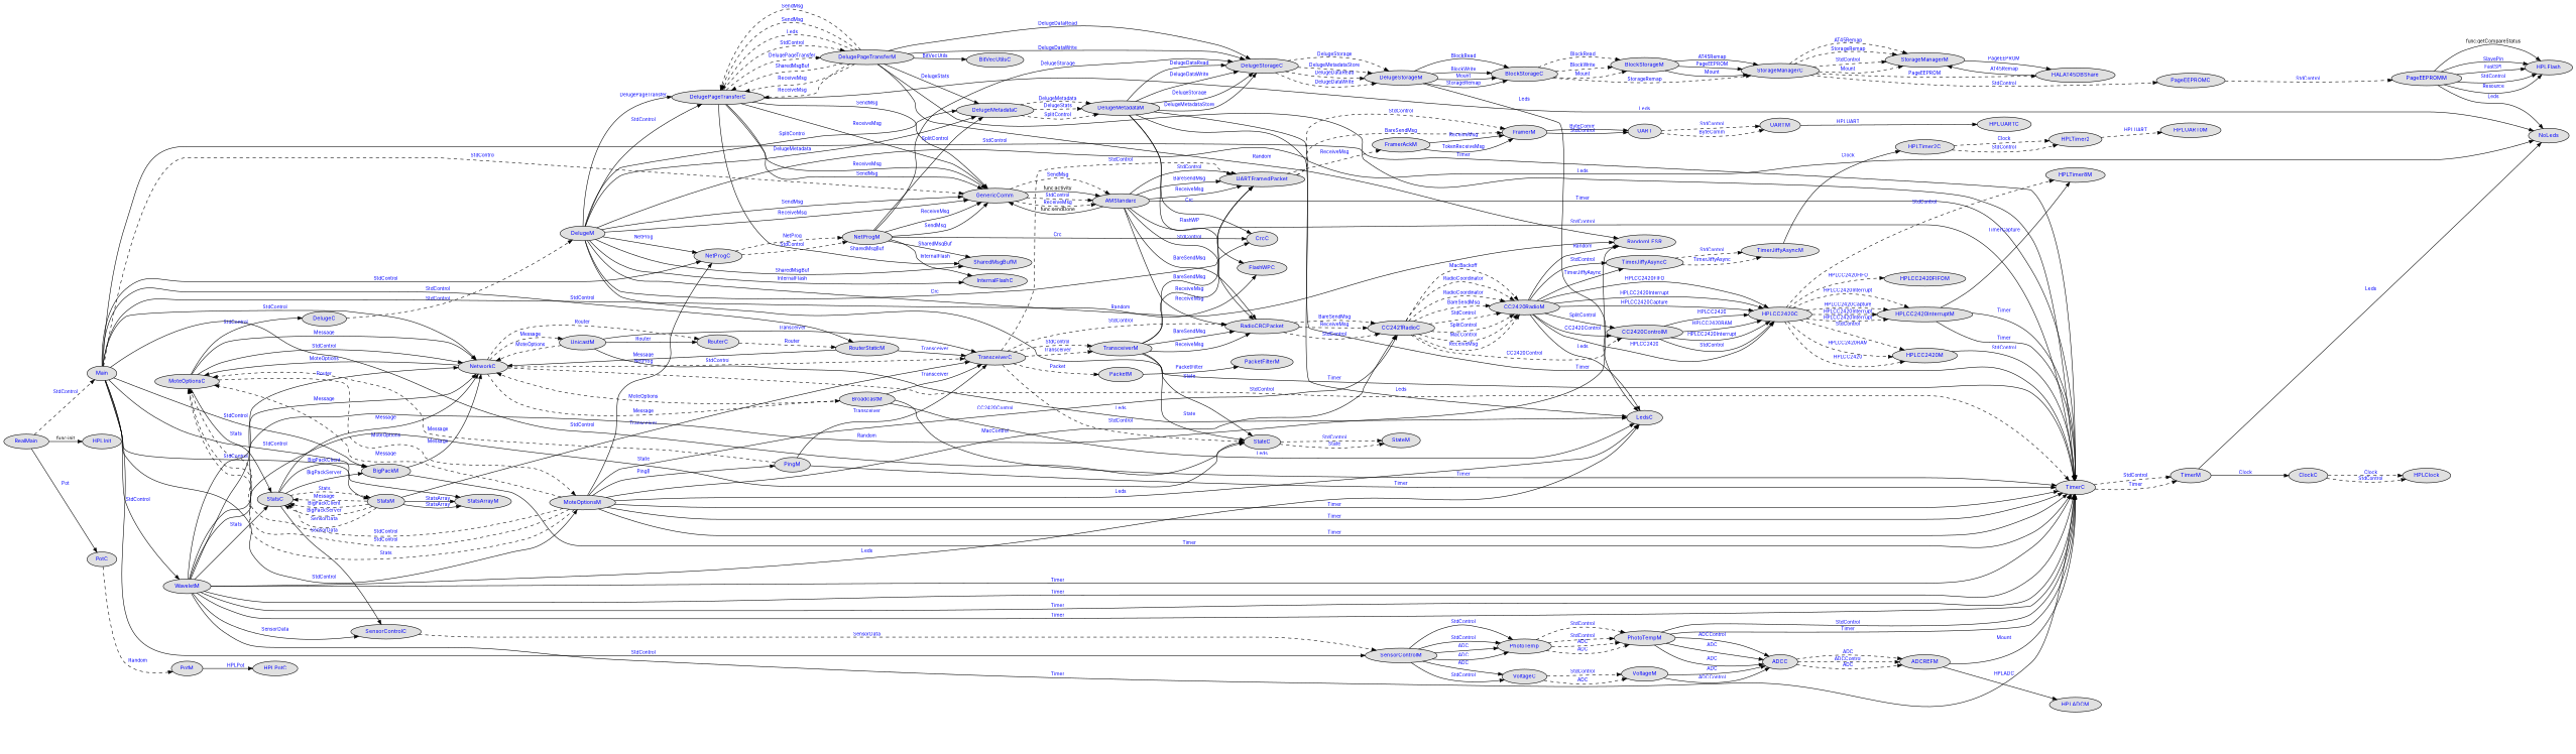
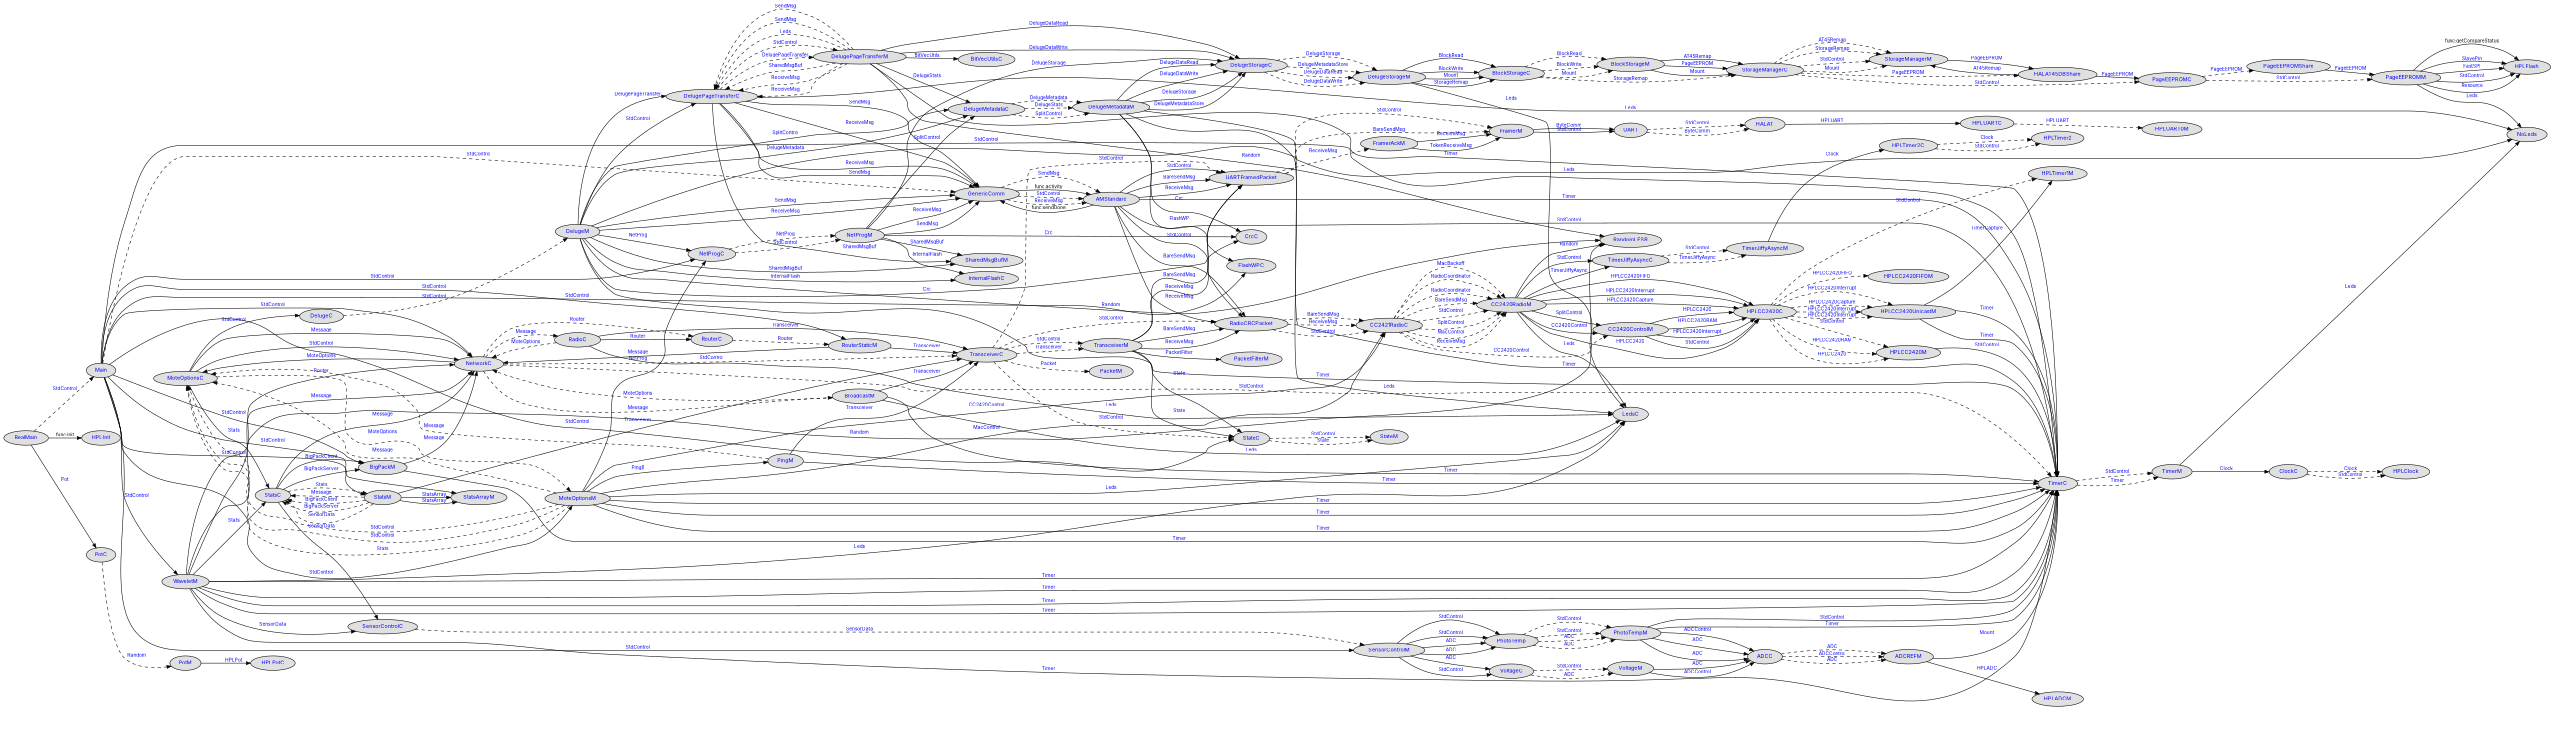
  digraph {
    fontname=Inter
    nodesep=0.1
    rankdir=LR
    ranksep=0.0005
    node [fillcolor="#e0e0e0" fontcolor=blue fontname=Inter fontsize=10 shape=ellipse style=filled]
    edge [arrowsize=.8 fontcolor=blue fontname=Inter fontsize=9]
    MoteOptionsC [height=.1 width=.1]
    DelugeC [height=.1 width=.1]
    MoteOptionsM [height=.1 width=.1]
    NetworkC [height=.1 width=.1]
    StatsC [height=.1 width=.1]
    DelugeM [height=.1 width=.1]
    TimerC [height=.1 width=.1]
    NetProgC [height=.1 width=.1]
    PingM [height=.1 width=.1]
    LedsC [height=.1 width=.1]
    n11 [height=.1 label=CC2421RadioC width=.1]
    TransceiverC [height=.1 width=.1]
    BroadcastM [height=.1 width=.1]
-   UnicastM [height=.1 width=.1]
+   UnicastM [height=.1 width=.1 label=RadioC]
    RouterC [height=.1 width=.1]
    StatsM [height=.1 width=.1]
    BigPackM [height=.1 width=.1]
    SensorControlC [height=.1 width=.1]
    GenericComm [height=.1 width=.1]
    RandomLFSR [height=.1 width=.1]
    InternalFlashC [height=.1 width=.1]
    DelugeMetadataC [height=.1 width=.1]
    DelugePageTransferC [height=.1 width=.1]
    CrcC [height=.1 width=.1]
    NoLeds [height=.1 width=.1]
    SharedMsgBufM [height=.1 width=.1]
    TimerM [height=.1 width=.1]
    AMStandard [height=.1 width=.1]
    NetProgM [height=.1 width=.1]
    DelugeMetadataM [height=.1 width=.1]
    DelugePageTransferM [height=.1 width=.1]
    Main [height=.1 width=.1]
    StatsArrayM [height=.1 width=.1]
    SensorControlM [height=.1 width=.1]
    RouterStaticM [height=.1 width=.1]
    FlashWPC [height=.1 width=.1]
    StateC [height=.1 width=.1]
    WaveletM [height=.1 width=.1]
    PhotoTemp [height=.1 width=.1]
    VoltageC [height=.1 width=.1]
    StorageManagerC [height=.1 width=.1]
    StorageManagerM [height=.1 width=.1]
    PageEEPROMC [height=.1 width=.1]
    HALAT45DBShare [height=.1 width=.1]
    StateM [height=.1 width=.1]
    ClockC [height=.1 width=.1]
    CC2420RadioM [height=.1 width=.1]
    CC2420ControlM [height=.1 width=.1]
    UARTFramedPacket [height=.1 width=.1]
    TransceiverM [height=.1 width=.1]
    RadioCRCPacket [height=.1 width=.1]
    PacketM [height=.1 width=.1]
    PhotoTempM [height=.1 width=.1]
    VoltageM [height=.1 width=.1]
    PageEEPROMM [height=.1 width=.1]
+   PageEEPROMShare [height=.1 width=.1]
    DelugeStorageC [height=.1 width=.1]
    HPLClock [height=.1 width=.1]
    FramerM [height=.1 width=.1]
    FramerAckM [height=.1 width=.1]
    PacketFilterM [height=.1 width=.1]
    RealMain [height=.1 width=.1]
    HPLInit [height=.1 width=.1]
    PotC [height=.1 width=.1]
    PotM [height=.1 width=.1]
    HPLPotC [height=.1 width=.1]
    DelugeStorageM [height=.1 width=.1]
    BitVecUtilsC [height=.1 width=.1]
    BlockStorageC [height=.1 width=.1]
    BlockStorageM [height=.1 width=.1]
    HPLFlash [height=.1 width=.1]
    UART [height=.1 width=.1]
-   UARTM [height=.1 width=.1]
+   UARTM [height=.1 width=.1 label=HALAT]
    TimerJiffyAsyncC [height=.1 width=.1]
    HPLCC2420C [height=.1 width=.1]
    TimerJiffyAsyncM [height=.1 width=.1]
    HPLCC2420M [height=.1 width=.1]
    HPLCC2420FIFOM [height=.1 width=.1]
-   HPLCC2420InterruptM [height=.1 width=.1]
-   HPLTimer1M [height=.1 width=.1 label=HPLTimer8M]
+   HPLCC2420InterruptM [height=.1 width=.1 label=HPLCC2420UnicastM]
+   HPLTimer1M [height=.1 width=.1]
    HPLTimer2C [height=.1 width=.1]
    HPLTimer2 [height=.1 width=.1]
    HPLUARTC [height=.1 width=.1]
    HPLUART0M [height=.1 width=.1]
    ADCC [height=.1 width=.1]
    ADCREFM [height=.1 width=.1]
    HPLADCM [height=.1 width=.1]
    MoteOptionsC -> DelugeC [label=StdControl]
    MoteOptionsC -> MoteOptionsM [label=MoteOptions style=dashed]
    MoteOptionsC -> NetworkC [label=Message]
    MoteOptionsC -> NetworkC [label=StdControl]
    MoteOptionsC -> StatsC [label=Stats]
    DelugeC -> DelugeM [label=StdControl style=dashed]
    MoteOptionsM -> MoteOptionsC [label=Message style=dashed]
    MoteOptionsM -> MoteOptionsC [label=StdControl style=dashed]
    MoteOptionsM -> MoteOptionsC [label=StdControl style=dashed]
    MoteOptionsM -> MoteOptionsC [label=Stats style=dashed]
    MoteOptionsM -> TimerC [label=Timer]
    MoteOptionsM -> TimerC [label=Timer]
    MoteOptionsM -> TimerC [label=Timer]
    MoteOptionsM -> NetProgC [label=NetProg]
    MoteOptionsM -> PingM [label=PingB]
    MoteOptionsM -> LedsC [label=Leds]
    MoteOptionsM -> n11 [label=MacControl]
    MoteOptionsM -> n11 [label=CC2420Control]
    NetworkC -> MoteOptionsC [label=MoteOptions]
    NetworkC -> TimerC [label=StdControl style=dashed]
    NetworkC -> TransceiverC [label=StdControl style=dashed]
    NetworkC -> BroadcastM [label=Message style=dashed]
    NetworkC -> UnicastM [label=Message style=dashed]
    NetworkC -> RouterC [label=Router style=dashed]
    StatsC -> NetworkC [label=Message]
    StatsC -> StatsM [label=Stats style=dashed]
    StatsC -> BigPackM [label=BigPackClient]
    StatsC -> BigPackM [label=BigPackServer]
    StatsC -> SensorControlC [label=SensorData]
    DelugeM -> TimerC [label=Timer]
    DelugeM -> NetProgC [label=NetProg]
    DelugeM -> GenericComm [label=ReceiveMsg]
    DelugeM -> GenericComm [label=SendMsg]
    DelugeM -> RandomLFSR [label=Random]
    DelugeM -> InternalFlashC [label=InternalFlash]
    DelugeM -> DelugeMetadataC [label=SplitControl]
    DelugeM -> DelugeMetadataC [label=DelugeMetadata]
    DelugeM -> DelugePageTransferC [label=StdControl]
    DelugeM -> DelugePageTransferC [label=DelugePageTransfer]
    DelugeM -> CrcC [label=Crc]
    DelugeM -> NoLeds [label=Leds]
    DelugeM -> SharedMsgBufM [label=SharedMsgBuf]
    TimerC -> TimerM [label=StdControl style=dashed]
    TimerC -> TimerM [label=Timer style=dashed]
    NetProgC -> NetProgM [label=StdControl style=dashed]
    NetProgC -> NetProgM [label=NetProg style=dashed]
    PingM -> MoteOptionsC [label=Message style=dashed]
    PingM -> TimerC [label=Timer]
    PingM -> TransceiverC [label=Transceiver]
    n11 -> CC2420RadioM [label=BareSendMsg style=dashed]
    n11 -> CC2420RadioM [label=StdControl style=dashed]
    n11 -> CC2420RadioM [label=SplitControl style=dashed]
    n11 -> CC2420RadioM [label=MacControl style=dashed]
    n11 -> CC2420RadioM [label=ReceiveMsg style=dashed]
    n11 -> CC2420RadioM [label=MacBackoff style=dashed]
    n11 -> CC2420RadioM [label=RadioCoordinator style=dashed]
    n11 -> CC2420RadioM [label=RadioCoordinator style=dashed]
    n11 -> CC2420ControlM [label=CC2420Control style=dashed]
    TransceiverC -> StateC [label=StdControl style=dashed]
    TransceiverC -> UARTFramedPacket [label=StdControl style=dashed]
    TransceiverC -> TransceiverM [label=StdControl style=dashed]
    TransceiverC -> TransceiverM [label=Transceiver style=dashed]
    TransceiverC -> RadioCRCPacket [label=StdControl style=dashed]
    TransceiverC -> PacketM [label=Packet style=dashed]
    BroadcastM -> NetworkC [label=MoteOptions style=dashed]
    BroadcastM -> TimerC [label=Timer]
    BroadcastM -> LedsC [label=Leds]
    BroadcastM -> TransceiverC [label=Transceiver]
    UnicastM -> NetworkC [label=MoteOptions style=dashed]
    UnicastM -> LedsC [label=Leds]
    UnicastM -> TransceiverC [label=Transceiver]
    UnicastM -> RouterC [label=Router]
    RouterC -> RouterStaticM [label=Router style=dashed]
    StatsM -> StatsC [label=Message style=dashed]
    StatsM -> StatsC [label=BigPackClient style=dashed]
    StatsM -> StatsC [label=BigPackServer style=dashed]
    StatsM -> StatsC [label=SensorData style=dashed]
    StatsM -> TransceiverC [label=Transceiver]
    StatsM -> StatsArrayM [label=StatsArray]
    StatsM -> StatsArrayM [label=StatsArray]
    BigPackM -> NetworkC [label=Message]
    BigPackM -> TimerC [label=Timer]
    SensorControlC -> SensorControlM [label=SensorData style=dashed]
    GenericComm -> AMStandard [label=SendMsg style=dashed]
    GenericComm -> AMStandard [fontcolor=black label="func:activity"]
    GenericComm -> AMStandard [label=StdControl style=dashed]
    GenericComm -> AMStandard [label=ReceiveMsg style=dashed]
    DelugeMetadataC -> DelugeMetadataM [label=SplitControl style=dashed]
    DelugeMetadataC -> DelugeMetadataM [label=DelugeMetadata style=dashed]
    DelugeMetadataC -> DelugeMetadataM [label=DelugeStats style=dashed]
    DelugePageTransferC -> GenericComm [label=ReceiveMsg]
    DelugePageTransferC -> GenericComm [label=ReceiveMsg]
    DelugePageTransferC -> GenericComm [label=SendMsg]
    DelugePageTransferC -> GenericComm [label=SendMsg]
    DelugePageTransferC -> NoLeds [label=Leds]
    DelugePageTransferC -> SharedMsgBufM [label=SharedMsgBuf]
    DelugePageTransferC -> DelugePageTransferM [label=StdControl style=dashed]
    DelugePageTransferC -> DelugePageTransferM [label=DelugePageTransfer style=dashed]
    TimerM -> NoLeds [label=Leds]
    TimerM -> ClockC [label=Clock]
    AMStandard -> TimerC [label=StdControl]
    AMStandard -> TimerC [label=Timer]
    AMStandard -> GenericComm [fontcolor=black label="func:sendDone"]
    AMStandard -> UARTFramedPacket [label=StdControl]
    AMStandard -> UARTFramedPacket [label=BareSendMsg]
    AMStandard -> UARTFramedPacket [label=ReceiveMsg]
    AMStandard -> RadioCRCPacket [label=StdControl]
    AMStandard -> RadioCRCPacket [label=BareSendMsg]
    AMStandard -> RadioCRCPacket [label=ReceiveMsg]
    NetProgM -> GenericComm [label=ReceiveMsg]
    NetProgM -> GenericComm [label=SendMsg]
    NetProgM -> InternalFlashC [label=InternalFlash]
    NetProgM -> DelugeMetadataC [label=SplitControl]
    NetProgM -> CrcC [label=Crc]
    NetProgM -> SharedMsgBufM [label=SharedMsgBuf]
    NetProgM -> DelugeStorageC [label=DelugeStorage]
    DelugeMetadataM -> TimerC [label=Timer]
    DelugeMetadataM -> LedsC [label=Leds]
    DelugeMetadataM -> CrcC [label=Crc]
    DelugeMetadataM -> FlashWPC [label=FlashWP]
    DelugeMetadataM -> DelugeStorageC [label=DelugeDataRead]
    DelugeMetadataM -> DelugeStorageC [label=DelugeDataWrite]
    DelugeMetadataM -> DelugeStorageC [label=DelugeStorage]
    DelugeMetadataM -> DelugeStorageC [label=DelugeMetadataStore]
    DelugePageTransferM -> TimerC [label=Timer]
    DelugePageTransferM -> RandomLFSR [label=Random]
    DelugePageTransferM -> DelugeMetadataC [label=DelugeStats]
    DelugePageTransferM -> DelugePageTransferC [label=SharedMsgBuf style=dashed]
    DelugePageTransferM -> DelugePageTransferC [label=ReceiveMsg style=dashed]
    DelugePageTransferM -> DelugePageTransferC [label=ReceiveMsg style=dashed]
    DelugePageTransferM -> DelugePageTransferC [label=SendMsg style=dashed]
    DelugePageTransferM -> DelugePageTransferC [label=SendMsg style=dashed]
    DelugePageTransferM -> DelugePageTransferC [label=Leds style=dashed]
    DelugePageTransferM -> DelugeStorageC [label=DelugeDataRead]
    DelugePageTransferM -> DelugeStorageC [label=DelugeDataWrite]
    DelugePageTransferM -> BitVecUtilsC [label=BitVecUtils]
    Main -> MoteOptionsM [label=StdControl]
    Main -> NetworkC [label=StdControl]
    Main -> TimerC [label=StdControl]
    Main -> NetProgC [label=StdControl]
    Main -> StatsM [label=StdControl]
    Main -> BigPackM [label=StdControl]
    Main -> GenericComm [label=StdControl style=dashed]
    Main -> StatsArrayM [label=StdControl]
    Main -> SensorControlM [label=StdControl]
    Main -> RouterStaticM [label=StdControl]
    Main -> FlashWPC [label=StdControl]
    Main -> StateC [label=StdControl]
    Main -> WaveletM [label=StdControl]
    SensorControlM -> PhotoTemp [label=ADC]
    SensorControlM -> PhotoTemp [label=ADC]
    SensorControlM -> PhotoTemp [label=StdControl]
    SensorControlM -> PhotoTemp [label=StdControl]
    SensorControlM -> VoltageC [label=ADC]
    SensorControlM -> VoltageC [label=StdControl]
    RouterStaticM -> NetworkC [label=Message]
    RouterStaticM -> TransceiverC [label=Transceiver]
    StateC -> StateM [label=StdControl style=dashed]
    StateC -> StateM [label=State style=dashed]
    WaveletM -> NetworkC [label=Message]
    WaveletM -> NetworkC [label=Router]
    WaveletM -> StatsC [label=Stats]
    WaveletM -> TimerC [label=Timer]
    WaveletM -> TimerC [label=Timer]
    WaveletM -> TimerC [label=Timer]
    WaveletM -> TimerC [label=Timer]
    WaveletM -> TimerC [label=Timer]
    WaveletM -> LedsC [label=Leds]
    WaveletM -> SensorControlC [label=SensorData]
    WaveletM -> RandomLFSR [label=Random]
-   WaveletM -> StateC [label=State]
    PhotoTemp -> PhotoTempM [label=ADC style=dashed]
    PhotoTemp -> PhotoTempM [label=ADC style=dashed]
    PhotoTemp -> PhotoTempM [label=StdControl style=dashed]
    PhotoTemp -> PhotoTempM [label=StdControl style=dashed]
    VoltageC -> VoltageM [label=ADC style=dashed]
    VoltageC -> VoltageM [label=StdControl style=dashed]
    StorageManagerC -> StorageManagerM [label=StorageRemap style=dashed]
    StorageManagerC -> StorageManagerM [label=StdControl style=dashed]
    StorageManagerC -> StorageManagerM [label=Mount style=dashed]
    StorageManagerC -> StorageManagerM [label=AT45Remap style=dashed]
    StorageManagerC -> PageEEPROMC [label=StdControl style=dashed]
    StorageManagerC -> HALAT45DBShare [label=PageEEPROM style=dashed]
    StorageManagerM -> HALAT45DBShare [label=PageEEPROM]
    PageEEPROMC -> PageEEPROMM [label=StdControl style=dashed]
+   PageEEPROMC -> PageEEPROMShare [label=PageEEPROM style=dashed]
    HALAT45DBShare -> StorageManagerM [label=AT45Remap]
+   HALAT45DBShare -> PageEEPROMC [label=PageEEPROM]
    ClockC -> HPLClock [label=Clock style=dashed]
    ClockC -> HPLClock [label=StdControl style=dashed]
    CC2420RadioM -> LedsC [label=Leds]
    CC2420RadioM -> RandomLFSR [label=Random]
    CC2420RadioM -> CC2420ControlM [label=SplitControl]
    CC2420RadioM -> CC2420ControlM [label=CC2420Control]
    CC2420RadioM -> TimerJiffyAsyncC [label=StdControl]
    CC2420RadioM -> TimerJiffyAsyncC [label=TimerJiffyAsync]
    CC2420RadioM -> HPLCC2420C [label=HPLCC2420]
    CC2420RadioM -> HPLCC2420C [label=HPLCC2420FIFO]
    CC2420RadioM -> HPLCC2420C [label=HPLCC2420Interrupt]
    CC2420RadioM -> HPLCC2420C [label=HPLCC2420Capture]
    CC2420ControlM -> HPLCC2420C [label=StdControl]
    CC2420ControlM -> HPLCC2420C [label=HPLCC2420]
    CC2420ControlM -> HPLCC2420C [label=HPLCC2420RAM]
    CC2420ControlM -> HPLCC2420C [label=HPLCC2420Interrupt]
    UARTFramedPacket -> FramerM [label=StdControl style=dashed]
    UARTFramedPacket -> FramerM [label=BareSendMsg style=dashed]
    UARTFramedPacket -> FramerAckM [label=ReceiveMsg style=dashed]
    TransceiverM -> StateC [label=State]
    TransceiverM -> StateC [label=State]
    TransceiverM -> UARTFramedPacket [label=BareSendMsg]
    TransceiverM -> UARTFramedPacket [label=ReceiveMsg]
    TransceiverM -> RadioCRCPacket [label=BareSendMsg]
    TransceiverM -> RadioCRCPacket [label=ReceiveMsg]
-   PacketM -> PacketFilterM [label=PacketFilter]
+   TransceiverM -> PacketFilterM [label=PacketFilter]
    RadioCRCPacket -> n11 [label=StdControl style=dashed]
    RadioCRCPacket -> n11 [label=BareSendMsg style=dashed]
    RadioCRCPacket -> n11 [label=ReceiveMsg style=dashed]
    PhotoTempM -> TimerC [label=StdControl]
    PhotoTempM -> TimerC [label=Timer]
    PhotoTempM -> ADCC [label=ADC]
    PhotoTempM -> ADCC [label=ADC]
    PhotoTempM -> ADCC [label=ADCControl]
    VoltageM -> ADCC [label=ADC]
    VoltageM -> ADCC [label=ADCControl]
    PageEEPROMM -> NoLeds [label=Leds]
    PageEEPROMM -> HPLFlash [label=FastSPI]
    PageEEPROMM -> HPLFlash [label=StdControl]
    PageEEPROMM -> HPLFlash [label=Resource]
    PageEEPROMM -> HPLFlash [fontcolor=black label="func:getCompareStatus"]
    PageEEPROMM -> HPLFlash [label=SlavePin]
+   PageEEPROMShare -> PageEEPROMM [label=PageEEPROM]
    DelugeStorageC -> DelugeStorageM [label=DelugeDataRead style=dashed]
    DelugeStorageC -> DelugeStorageM [label=DelugeDataWrite style=dashed]
    DelugeStorageC -> DelugeStorageM [label=DelugeStorage style=dashed]
    DelugeStorageC -> DelugeStorageM [label=DelugeMetadataStore style=dashed]
    FramerM -> UART [label=StdControl]
    FramerM -> UART [label=ByteComm]
    FramerAckM -> FramerM [label=TokenReceiveMsg]
    FramerAckM -> FramerM [label=ReceiveMsg]
    RealMain -> Main [label=StdControl style=dashed]
    RealMain -> HPLInit [fontcolor=black label="func:init"]
    RealMain -> PotC [label=Pot]
    PotC -> PotM [label=Random style=dashed]
    PotM -> HPLPotC [label=HPLPot]
    DelugeStorageM -> LedsC [label=Leds]
    DelugeStorageM -> BlockStorageC [label=BlockRead]
    DelugeStorageM -> BlockStorageC [label=BlockWrite]
    DelugeStorageM -> BlockStorageC [label=Mount]
    DelugeStorageM -> BlockStorageC [label=StorageRemap]
    BlockStorageC -> StorageManagerC [label=StorageRemap style=dashed]
    BlockStorageC -> BlockStorageM [label=BlockRead style=dashed]
    BlockStorageC -> BlockStorageM [label=BlockWrite style=dashed]
    BlockStorageC -> BlockStorageM [label=Mount style=dashed]
    BlockStorageM -> StorageManagerC [label=PageEEPROM]
    BlockStorageM -> StorageManagerC [label=Mount]
    BlockStorageM -> StorageManagerC [label=AT45Remap]
    UART -> UARTM [label=StdControl style=dashed]
    UART -> UARTM [label=ByteComm style=dashed]
    UARTM -> HPLUARTC [label=HPLUART]
    TimerJiffyAsyncC -> TimerJiffyAsyncM [label=StdControl style=dashed]
    TimerJiffyAsyncC -> TimerJiffyAsyncM [label=TimerJiffyAsync style=dashed]
    HPLCC2420C -> HPLCC2420M [label=HPLCC2420 style=dashed]
    HPLCC2420C -> HPLCC2420M [label=StdControl style=dashed]
    HPLCC2420C -> HPLCC2420M [label=HPLCC2420RAM style=dashed]
    HPLCC2420C -> HPLCC2420FIFOM [label=HPLCC2420FIFO style=dashed]
    HPLCC2420C -> HPLCC2420InterruptM [label=HPLCC2420Interrupt style=dashed]
    HPLCC2420C -> HPLCC2420InterruptM [label=HPLCC2420Capture style=dashed]
    HPLCC2420C -> HPLCC2420InterruptM [label=HPLCC2420Interrupt style=dashed]
    HPLCC2420C -> HPLCC2420InterruptM [label=HPLCC2420Interrupt style=dashed]
    HPLCC2420C -> HPLTimer1M [label=StdControl style=dashed]
    TimerJiffyAsyncM -> HPLTimer2C [label=Clock]
    HPLCC2420M -> TimerC [label=StdControl]
    HPLCC2420InterruptM -> TimerC [label=Timer]
    HPLCC2420InterruptM -> TimerC [label=Timer]
    HPLCC2420InterruptM -> HPLTimer1M [label=TimerCapture]
    HPLTimer2C -> HPLTimer2 [label=Clock style=dashed]
    HPLTimer2C -> HPLTimer2 [label=StdControl style=dashed]
-   HPLTimer2 -> HPLUART0M [label=HPLUART style=dashed]
+   HPLUARTC -> HPLUART0M [label=HPLUART style=dashed]
    ADCC -> ADCREFM [label=ADC style=dashed]
    ADCC -> ADCREFM [label=ADCControl style=dashed]
    ADCC -> ADCREFM [label=ADC style=dashed]
    ADCREFM -> TimerC [label=Mount]
    ADCREFM -> HPLADCM [label=HPLADC]
  }
